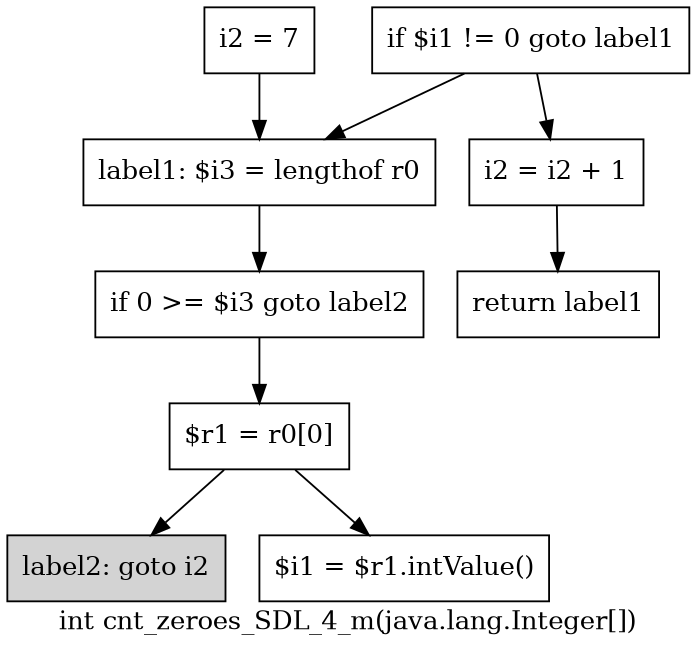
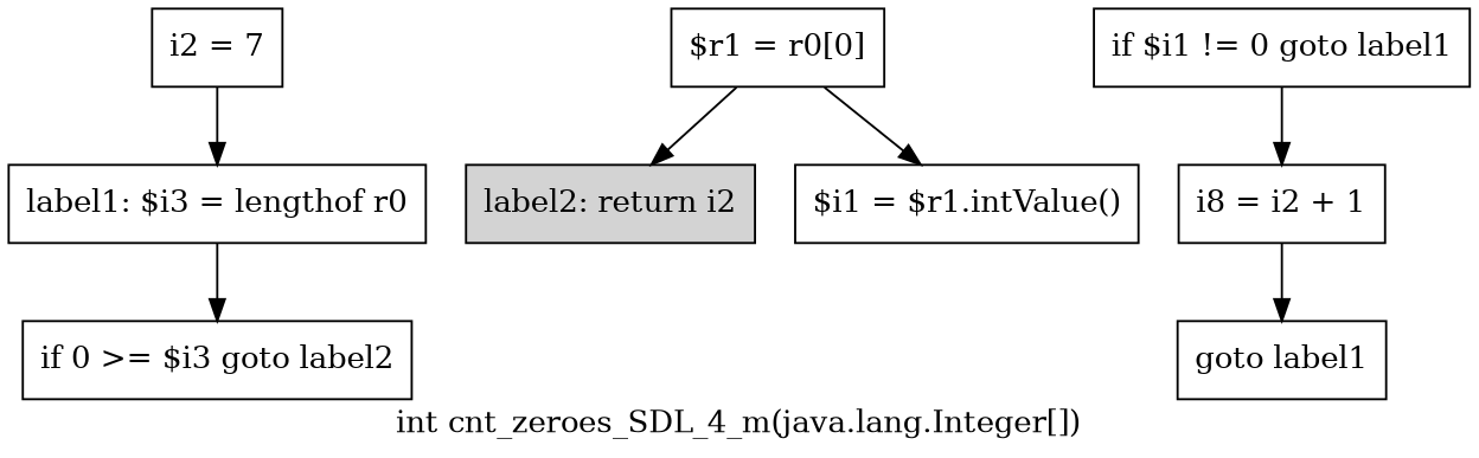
  digraph {
    label="int cnt_zeroes_SDL_4_m(java.lang.Integer[])"
    node [shape=box]
    n1 [label="i2 = 7"]
    n2 [label="label1: $i3 = lengthof r0"]
    n3 [label="if 0 >= $i3 goto label2"]
    n4 [label="$r1 = r0[0]"]
-   n5 [fillcolor=lightgray label="label2: goto i2" style=filled]
+   n5 [fillcolor=lightgray label="label2: return i2" style=filled]
    n6 [label="$i1 = $r1.intValue()"]
    n7 [label="if $i1 != 0 goto label1"]
-   n8 [label="i2 = i2 + 1"]
-   n9 [label="return label1"]
+   n8 [label="i8 = i2 + 1"]
+   n9 [label="goto label1"]
    n1 -> n2
    n2 -> n3
-   n3 -> n4
    n4 -> n5
    n4 -> n6
-   n7 -> n2
    n7 -> n8
    n8 -> n9
  }
